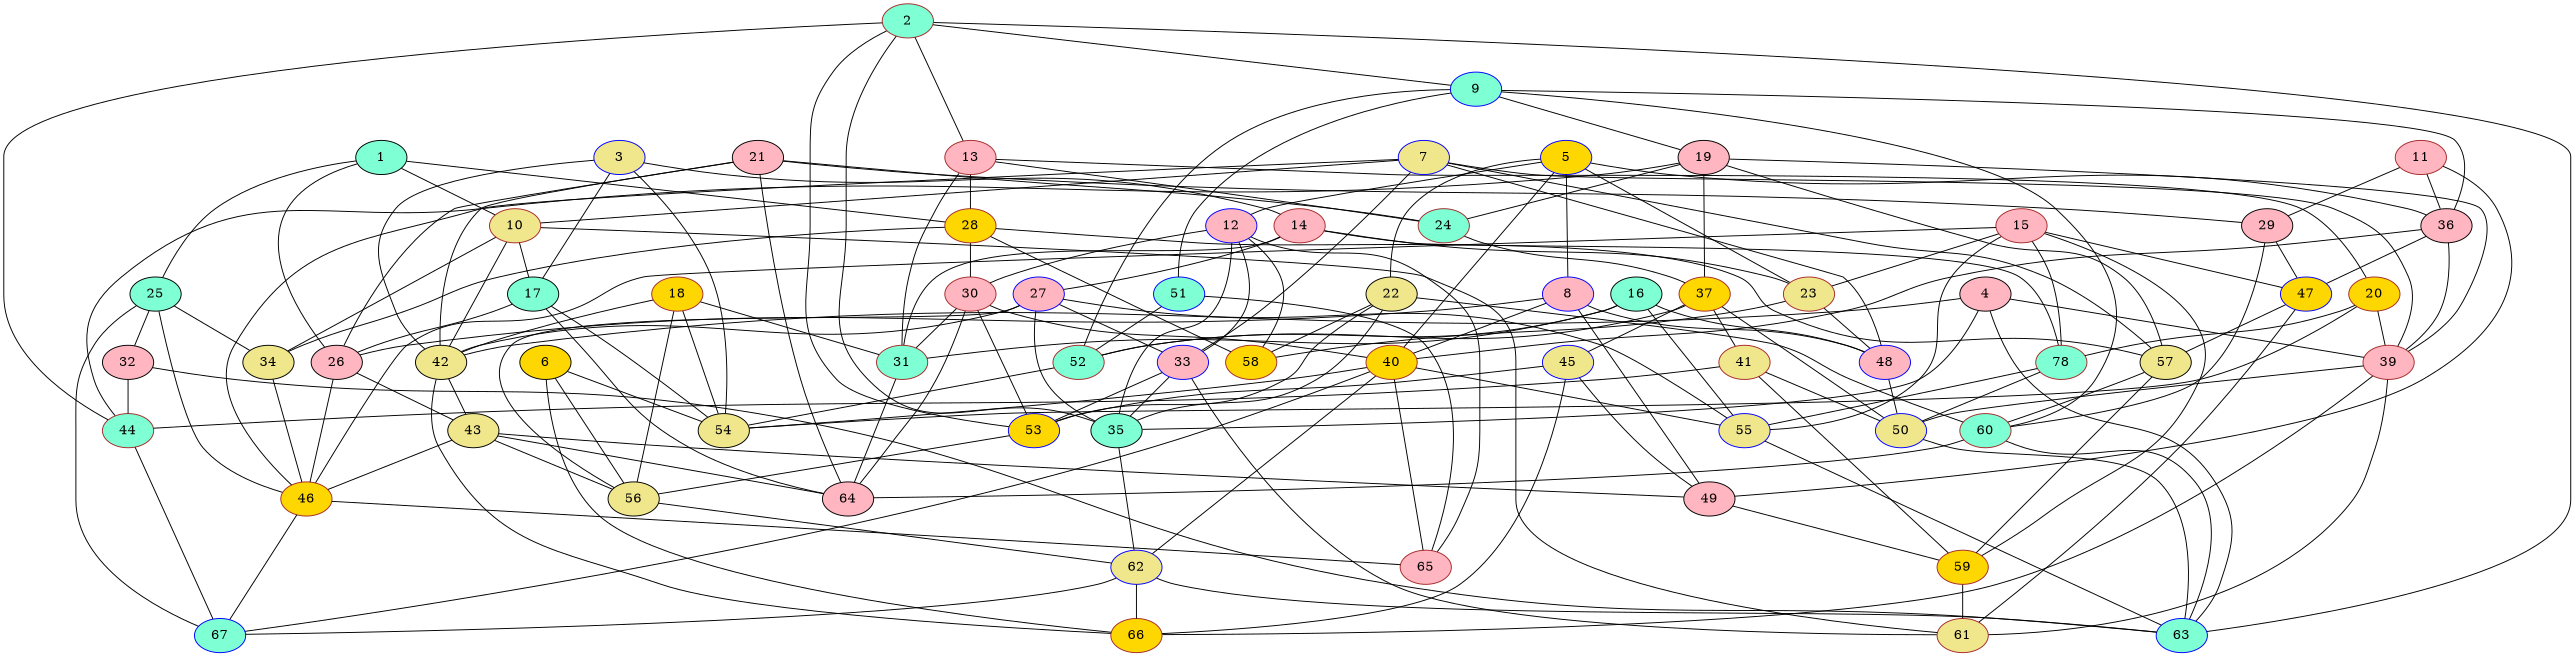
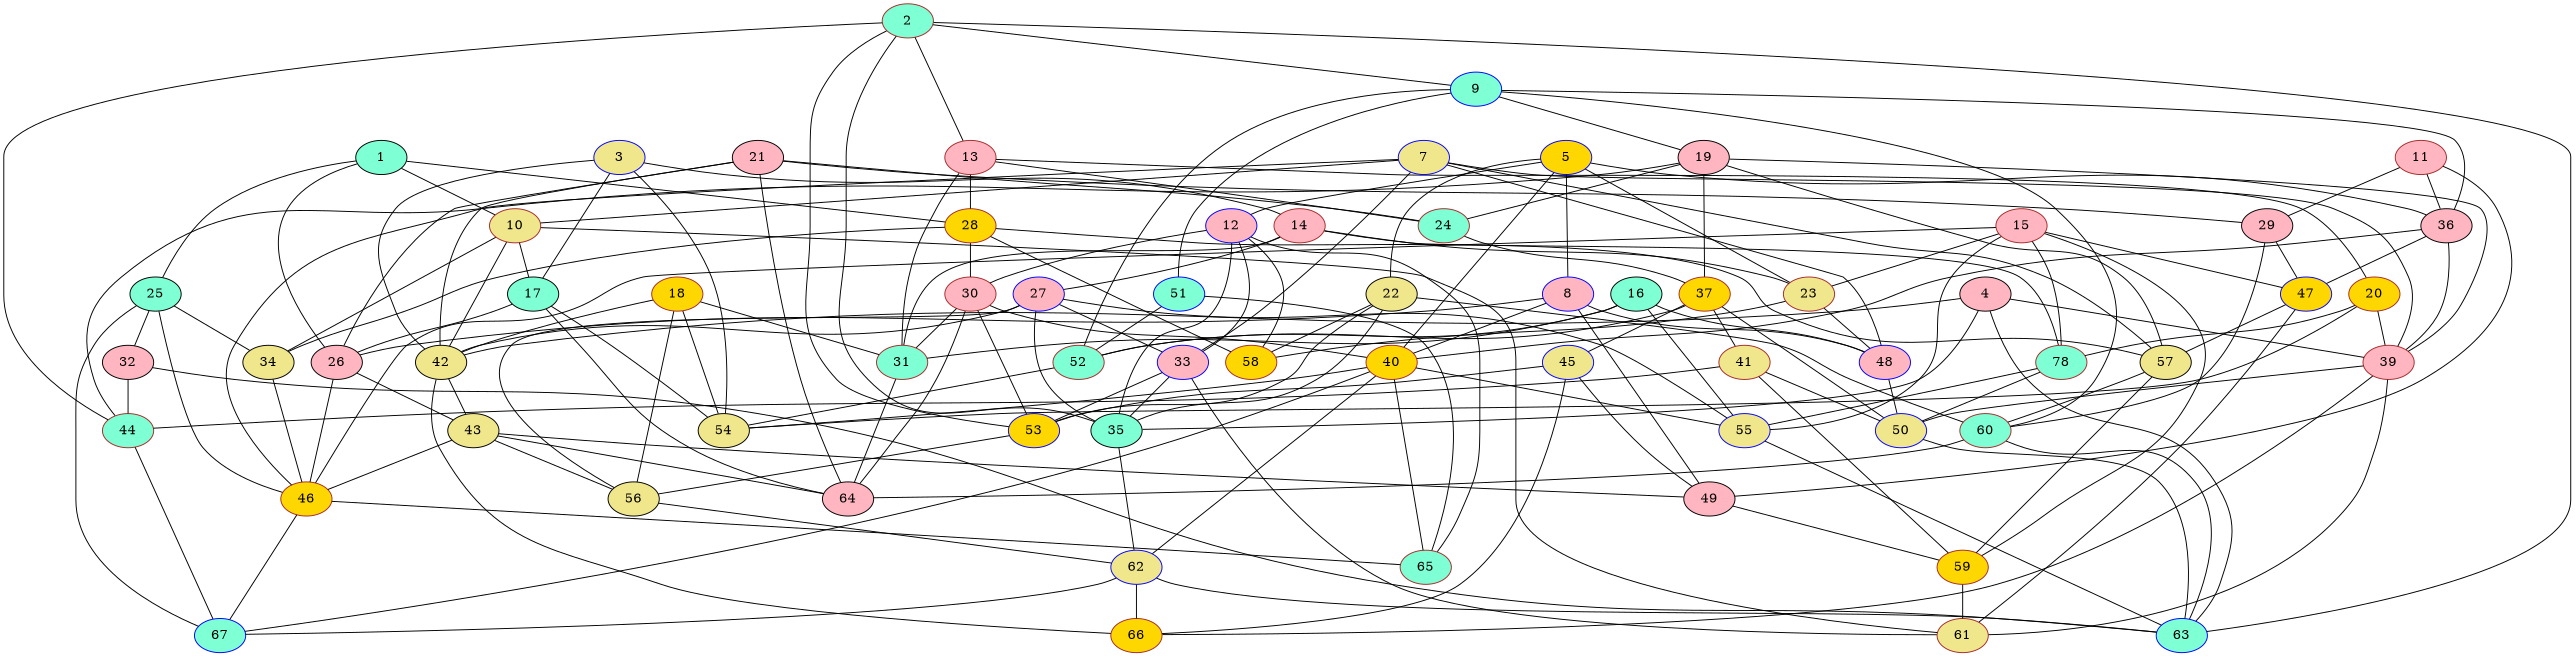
  graph {
    node [color=brown fillcolor=lightpink style=filled]
    edge [weight=1.0]
    1 [color=black fillcolor=aquamarine]
    10 [fillcolor=khaki]
    25 [color=black fillcolor=aquamarine]
    26 [color=black]
    28 [fillcolor=gold]
    17 [color=black fillcolor=aquamarine]
    42 [color=black fillcolor=khaki]
    34 [color=black fillcolor=khaki]
    61 [fillcolor=khaki]
    46 [fillcolor=gold]
    32 [color=black]
    67 [color=blue fillcolor=aquamarine]
    43 [color=black fillcolor=khaki]
    57 [color=black fillcolor=khaki]
    30
    58 [fillcolor=gold]
    2 [fillcolor=aquamarine]
    9 [color=blue fillcolor=aquamarine]
    13
    35 [color=black fillcolor=aquamarine]
    44 [fillcolor=aquamarine]
    53 [color=blue fillcolor=gold]
    63 [color=blue fillcolor=aquamarine]
    36 [color=black]
    19 [color=black]
    51 [color=blue fillcolor=aquamarine]
    52 [fillcolor=aquamarine]
    60 [fillcolor=aquamarine]
    20 [fillcolor=gold]
    24 [fillcolor=aquamarine]
    31 [fillcolor=aquamarine]
    62 [color=blue fillcolor=khaki]
    56 [color=black fillcolor=khaki]
    3 [color=blue fillcolor=khaki]
    14
    54 [color=black fillcolor=khaki]
    23 [fillcolor=khaki]
    27 [color=blue]
    n39 [fillcolor=aquamarine label=78]
    64 [color=black]
    66 [fillcolor=gold]
    4 [color=black]
    39
    50 [color=blue fillcolor=khaki]
    5 [color=blue fillcolor=gold]
    8 [color=blue]
    12 [color=blue]
    22 [color=black fillcolor=khaki]
    40 [fillcolor=gold]
    48 [color=blue]
    49 [color=black]
    33 [color=blue]
-   65
+   65 [fillcolor=aquamarine]
    47 [color=blue fillcolor=gold]
    55 [color=blue fillcolor=khaki]
-   6 [color=black fillcolor=gold]
    7 [color=blue fillcolor=khaki]
    59 [fillcolor=gold]
    37 [fillcolor=gold]
    11
    29 [color=black]
    15
    16 [color=black fillcolor=aquamarine]
    18 [fillcolor=gold]
    41 [fillcolor=khaki]
    45 [color=blue fillcolor=khaki]
    21 [color=black]
    1 -- 10
    1 -- 25
    1 -- 26
    1 -- 28
    10 -- 17
    10 -- 42
    10 -- 34
    10 -- 61
    25 -- 34
    25 -- 46
    25 -- 32 [weight=2.0]
    25 -- 67
    26 -- 46
    26 -- 43
    28 -- 34
    28 -- 57
    28 -- 30
    28 -- 58
    17 -- 26
    17 -- 54 [weight=2.0]
    17 -- 64
    42 -- 43
    42 -- 66
    34 -- 46
    46 -- 67
    46 -- 65
    32 -- 44
    32 -- 63
    43 -- 46
    43 -- 56
    43 -- 64
    43 -- 49
    57 -- 60
    57 -- 59
    30 -- 53
    30 -- 31
    30 -- 64
    30 -- 40
    2 -- 9
    2 -- 13
    2 -- 35
    2 -- 44
    2 -- 53
    2 -- 63
    9 -- 36
    9 -- 19
    9 -- 51
    9 -- 52
    9 -- 60
    13 -- 28
    13 -- 20
    13 -- 24
    13 -- 31
    35 -- 62
    44 -- 67 [weight=2.0]
    53 -- 56
    36 -- 39
    36 -- 40
    36 -- 47
    19 -- 57
    19 -- 44
    19 -- 24
    19 -- 39
    19 -- 37
    51 -- 52
    51 -- 65 [weight=2.0]
    52 -- 54 [weight=2.0]
    60 -- 63
    60 -- 64
    20 -- 54
    20 -- n39
    20 -- 39
    24 -- 37
    31 -- 64
    62 -- 67
    62 -- 63
    62 -- 66
    56 -- 62
    3 -- 17
    3 -- 42
    3 -- 14
    3 -- 54
    14 -- 31
    14 -- 23
    14 -- 27
    14 -- n39 [weight=2.0]
    23 -- 58
    23 -- 48
    27 -- 42
    27 -- 35
    27 -- 56
    27 -- 33
    27 -- 55
    n39 -- 50
    n39 -- 55
    4 -- 42
    4 -- 35
    4 -- 63
    4 -- 39
    39 -- 61
    39 -- 66
    39 -- 50
    50 -- 63
    5 -- 36
    5 -- 23
    5 -- 8
    5 -- 12
    5 -- 22
    5 -- 40
    8 -- 26
    8 -- 40
    8 -- 48 [weight=2.0]
    8 -- 49
    12 -- 30
    12 -- 58
    12 -- 35
    12 -- 33
    12 -- 65
    22 -- 58
    22 -- 35 [weight=2.0]
    22 -- 53
    22 -- 60
    40 -- 67
    40 -- 62
    40 -- 54
    40 -- 65 [weight=2.0]
    40 -- 55
    48 -- 50
    49 -- 59
    33 -- 61
    33 -- 35
    33 -- 53
    47 -- 61
    47 -- 57
    55 -- 63
-   6 -- 56
-   6 -- 54 [weight=2.0]
-   6 -- 66
    7 -- 10
    7 -- 46
    7 -- 57
    7 -- 39
    7 -- 48
    7 -- 33
    59 -- 61 [weight=2.0]
    37 -- 52
    37 -- 50
    37 -- 41
    37 -- 45
    11 -- 36
    11 -- 49 [weight=2.0]
    11 -- 29
    29 -- 60
    29 -- 47 [weight=2.0]
    15 -- 46
    15 -- 23
    15 -- n39
    15 -- 47
    15 -- 55
    15 -- 59
    16 -- 52
    16 -- 31
    16 -- 48
    16 -- 55
    18 -- 42
    18 -- 31
    18 -- 56
    18 -- 54
    41 -- 44
    41 -- 50
    41 -- 59
    45 -- 53
    45 -- 66
    45 -- 49
    21 -- 26
    21 -- 42
    21 -- 24
    21 -- 64
    21 -- 29 [weight=2.0]
  }
